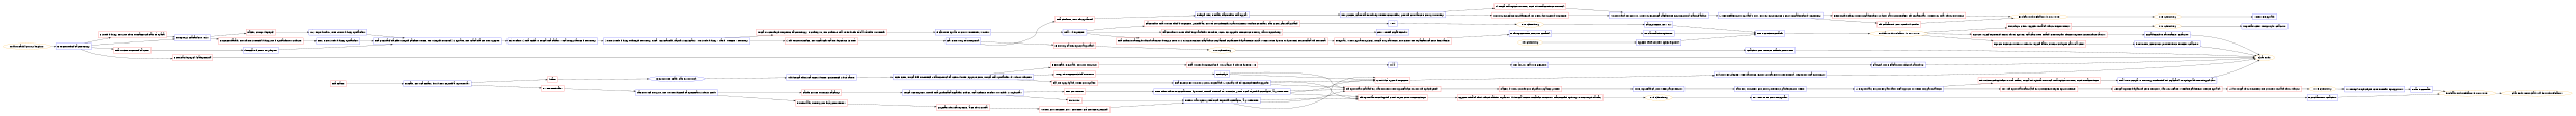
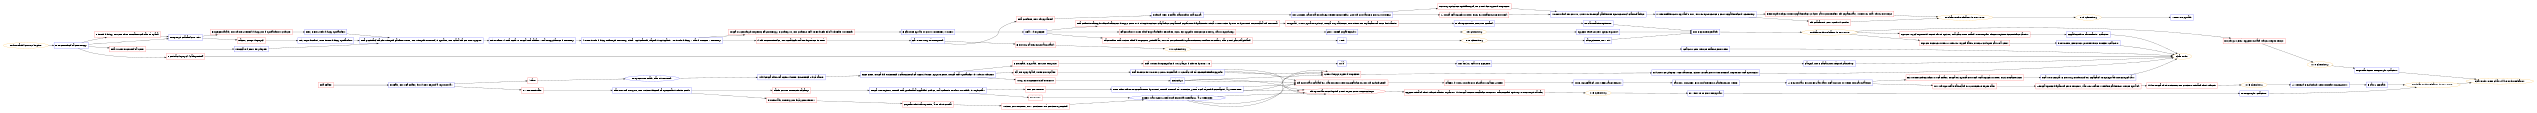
  digraph {
    rankdir=LR
    node [color=blue shape=box]
    "ArthurRank4Convo2 begins." [color=orange shape=""]
    n2 [label="Я беспокоюсь за Элеонору."]
    n3 [color=red label="Я имею в виду, что это твоя обязанность как её брата."]
    n4 [color=red label="Она может постоять за себя."]
    n5 [color=red label="Я сейчас вернусь. [Завершить]"]
    n6 [label="Попробуй сказать это *ей*."]
    n7 [color=red label="Она знает."]
    n8 [label="Я знаю, что она знает, вот в чем чертова *проблема*."]
    n9 [label="Иногда я в этом не уверен."]
    "Chat ends." [color=orange shape=""]
    n11 [color=red label="Итак?"]
    n12 [color=red label="Я... не понимаю."]
    n13 [color=red label="Ладно, скоро вернусь."]
    n14 [color=red label="Я предполагаю, что ты не имеешь в виду это в буквальном смысле."]
    n15 [label="Она родилась на две минуты раньше меня, без минуты полночь, и думает, что стала на сто лет мудрее."]
    n16 [label="Я просто не знаю, как ей помочь." shape=ellipse]
    n17 [label="Как помочь кому-то, кто может видеть за пределами твоих слов?"]
    n18 [label="Ой, черт возьми, я не имел в виду буквально."]
    n19 [label="Нет, я не имею в виду буквально."]
    n20 [label="Ей больно. И она одна. А когда она такая... она погружается в темноту."]
    n21 [label="Мы всегда были на одной волне. Близнецы и всё такое."]
    n22 [color=red label="Разве это не облегчит задачу?"]
    n23 [color=red label="Я понимаю, почему это всё усложняет..."]
    n24 [label="И я не имею в виду обычную темноту, типа «кристаллы, карты и призраки». Я имею в виду *«как в бездне»* темноту."]
    n25 [label="Одно дело, когда вы близнецы и находитесь на одной волне. Другое дело, когда она буквально *в* твоих мыслях."]
    n26 [label="Когда мне нужно, чтобы она услышала здравый смысл, она слышит только *мотивы* и *чувства.*"]
    n27 [color=red label="Слушая твои намерения, а не твои слова."]
    n28 [color=red label="И ты беспокоишься, что однажды она не вернётся из неё?"]
    n29 [color=red label="Когда я использую Перенос на Элеонору, я слышу то, что слышит она. Я не виню её за тёмные моменты."]
    n30 [color=red label="Да, не буду врать, меня это пугает."]
    n31 [color=red label="Могу ли я предложить кое-что?"]
    n32 [color=red label="Я не знаю, я думаю, что это безумие."]
    n33 [color=red label="Чем это плохо?"]
    n34 [color=red label="Ой-ой-ой."]
    n35 [color=red label="Может, это честнее, но... сложнее. Её сложнее убедить."]
    n36 [label="Да. Я не могу её потерять."]
    n37 [label="Я даже не думал об этом...конечно, можно."]
    n38 [label="Она ничего не может с собой поделать. И сейчас мы её единственные друзья."]
    n39 [label="Действуй."]
    n40 [color=red label="Она может вторгнуться в мой разум в любое время... :Р"]
    n41 [label="Тебе явно было не достаточно времени, чтобы понять её. Похоже, у неё есть чёртовы сценарии, а у меня нет."]
-   n42 [label="Точно. Как будто у неё есть чертовы сценарии, а у меня нет."]
+   n42 [label="Точно. Как будто у неё есть чертовы сценарии, а у меня нет." shape=ellipse]
    n43 [color=red label="Она сильнее, чем ты думаешь."]
    n44 [color=red label="Я помогу за ней присматривать."]
    n45 [label="Она… в порядке?"]
-   n46 [color=red label="С ней всё будет в порядке."]
-   n47 [color=red label="Ты пробовал поговорить с ней через этот мессенджер?"]
+   n46 [color=red label="С ней вокруг будет в порядке."]
+   n47 [color=red label="Ты пробовал поговорить с ней через этот мессенджер?" shape=ellipse]
    n48 [color=red label="Ты пробовал сказать ей, как тяжело тебе признаться ей что ты чувствуешь?"]
    n49 [label="АФФ"]
    n50 [label="Поверь мне, я знаю, насколько она крута."]
    n51 [color=orange label="+10 Chemistry" shape=""]
    n52 [color=red label="Насколько может быть нормальным человек, если его друзья относятся к нему, как к чудовищу."]
    n53 [color=red label="Насколько она может быть в порядке, учитывая, что её собственный брат-близнец больше не знает, как с ней разговаривать."]
    n54 [color=red label="Она слышит каждую мысль каждого вокруг себя — и ей приходится стараться сохранять серьёзное выражение лица. Меня тоже время от времени поглощала бы темнота."]
    n55 [label="Я в этом не уверен. Мне кажется, никто из нас не может понять, через что она проходит."]
    n56 [color=red label="Трудно читать твои мысли таким образом. И иногда легче общаться текстом. Наглядный пример — посмотри на нас."]
    n57 [color=red label="Ладно, в моей голове это звучало гораздо умнее."]
    n58 [label="ТЫ ФРИК, она моя СЕСТРА"]
    n59 [label="Кто угодно, даже на половину менее способный, уже бы сломался к этому моменту."]
    n60 [label="Спасибо. Это многое значит для меня."]
    n61 [label="Это...очень справедливо."]
    n62 [label="...Ой."]
    n63 [color=red label="Подумай, о чем думает Куинси, когда ему кажется, что никто не обращает на него внимания."]
    n64 [color=orange label="+15 Chemistry" shape=""]
    n65 [label="Хотя, признаюсь, это меня рассмешило."]
    n66 [label="Забудь, что я начал этот чёртов разговор!"]
    n67 [color=red label="К этому придётся привыкнуть, но с ней все будет в порядке."]
    n68 [color=red label="И тогда она придёт к тебе, если ей понадобится помощь."]
    n69 [color=orange label="+5 Chemistry" shape=""]
    n70 [color=orange label="+10 Chemistry" shape=""]
    n71 [label="Я бы предпочёл этого не делать."]
    n72 [label="Я… нет. Я об этом не думал."]
-   n73 [label="Так что, отлично. Это этому немного развеселило меня."]
+   n73 [label="Так что, отлично. Это хоть немного развеселило меня."]
    n74 [label="Может быть. Но это то, с чем ей никогда раньше не приходилось сталкиваться."]
    n75 [label="Трудно быть изгоем среди фриков."]
    n76 [label="Заслуженно, но... ой."]
    n77 [label="Но замечание принято."]
-   n78 [label="Я достаточно. Спасибо."]
+   n78 [label="Я попробую. Спасибо."]
    n79 [label="И я пробовал, но это не работает. Она просто от меня отгораживается."]
    n80 [label="И мне невыносимо думать о том, что ей приходится с этим справляться в одиночку."]
    n81 [label="Что я должен делать?"]
    n82 [color=orange label="Boolean ArthurEleanor is now true." shape=""]
-   n83 [color=red label="Хм...ты пробовал написать ей сообщение через приложение?"]
+   n83 [color=red label="Хм...ты пробовал написать ей сообщение через как?"]
    n84 [color=red label="Ей можно довериться — она знает, когда ей нужна помощь. Она придёт к тебе, если понадобится."]
    n85 [color=red label="Некоторые люди хотят справляться со всем самостоятельно. Ты спрашивал, *хочет ли она* твоей помощи?"]
    n86 [color=red label="Ты сказал ей *это* слово в слово?"]
    n87 [color=orange label="Boolean ArthurEleanor is now true." shape=""]
    "Chat ends. Next chat will be ArthurEleanor." [color=orange shape=""]
    n89 [color=red label="Иногда проще выразить себя текстом, так или иначе. Меньше давления. Легче думать."]
    n90 [label="Она моя сестра. Я не могу позволить ей страдать. Я придумаю что-нибудь сам."]
    n91 [color=orange label="Boolean ArthurEleanor is now true." shape=""]
    n92 [color=red label="Просто подойди к ней и обними. Пусть ваши эмоции говорят сами за себя."]
    n93 [color=red label="Поговори с ней. Трудно читать мысли через текст."]
    n94 [color=red label="Просто...будь терпелив. Если ты ей нужен, она даст тебе знать. Некоторым людям нужно исцелиться самим."]
    n95 [color=red label="И вот тогда твой близнец *не сможет* читать твои мысли."]
    n96 [color=orange label="+15 Chemistry" shape=""]
    n97 [label="Возможно, для этого уже немного поздно. Спасибо."]
    n98 [color=orange label="+10 Chemistry" shape=""]
    n99 [label="Справедливое замечание. Спасибо."]
    n100 [color=orange label="+15 Chemistry" shape=""]
    n101 [label="...Нет. Не думаю."]
    n102 [label="Хорошая идея. Попробую. Спасибо."]
    n103 [label="И...теперь я чувствую себя полным придурком."]
    n104 [label="Я так и сделаю."]
    "ArthurRank4Convo2 begins." -> n2
    n2 -> n3
    n2 -> n4
    n2 -> n5
    n2 -> n6
    n3 -> n6
    n4 -> n9
    n5 -> "Chat ends."
    n6 -> n13
    n6 -> n14
    n7 -> n8
    n8 -> n11
    n8 -> n12
    n9 -> n15
    n11 -> n16
    n12 -> n17
    n13 -> n18
    n14 -> n19
    n15 -> n20
    n16 -> n21
    n17 -> n22
    n17 -> n23
    n18 -> n15
    n19 -> n15
    n20 -> n24
    n21 -> n25
    n22 -> n26
    n23 -> n27
    n24 -> n28
    n24 -> n29
    n25 -> n30
    n25 -> n31
    n25 -> n32
    n26 -> n33
    n26 -> n34
    n27 -> n35
    n28 -> n36
    n29 -> n37
    n30 -> n38
    n31 -> n39
    n32 -> n40
    n33 -> n41
    n34 -> n42
    n35 -> n42
    n36 -> n43
    n36 -> n44
    n37 -> n45
    n38 -> n46
    n38 -> n47
    n38 -> n48
    n39 -> n46
+   n39 -> n47
    n39 -> n48
    n40 -> n49
    n41 -> n46
    n41 -> n47
    n41 -> n48
    n42 -> n46
    n42 -> n47
    n42 -> n48
    n43 -> n50
    n44 -> n51
    n45 -> n52
    n45 -> n53
    n45 -> n54
    n46 -> n55
    n47 -> n56
    n48 -> n57
    n49 -> n58
    n50 -> n59
    n51 -> n60
    n52 -> n61
    n53 -> n62
    n54 -> n63
    n55 -> "Chat ends."
    n56 -> n64
    n57 -> n65
    n58 -> n66
    n59 -> n67
    n59 -> n68
    n60 -> "Chat ends."
+   n61 -> n69
    n62 -> n70
    n63 -> n71
    n64 -> n72
    n65 -> n73
    n66 -> "Chat ends."
    n67 -> n74
    n68 -> n74
    n69 -> n75
    n70 -> n76
    n71 -> n77
    n72 -> n78
    n73 -> n79
    n74 -> n80
    n75 -> n81
    n76 -> n81
    n77 -> n81
    n78 -> n82
    n79 -> n83
    n79 -> n84
    n80 -> n85
    n80 -> n86
    n81 -> n87
    n82 -> "Chat ends. Next chat will be ArthurEleanor."
    n83 -> n89
    n84 -> n90
    n85 -> n91
    n86 -> n91
    n87 -> n92
    n87 -> n93
    n87 -> n94
    n89 -> n95
    n90 -> "Chat ends."
    n91 -> n96
    n92 -> n97
    n93 -> n98
    n94 -> n99
    n95 -> n100
    n96 -> n101
    n97 -> "Chat ends."
    n98 -> n102
    n99 -> "Chat ends."
    n100 -> n103
+   n102 -> "Chat ends. Next chat will be ArthurEleanor."
    n103 -> n104
    n104 -> n82
  }
